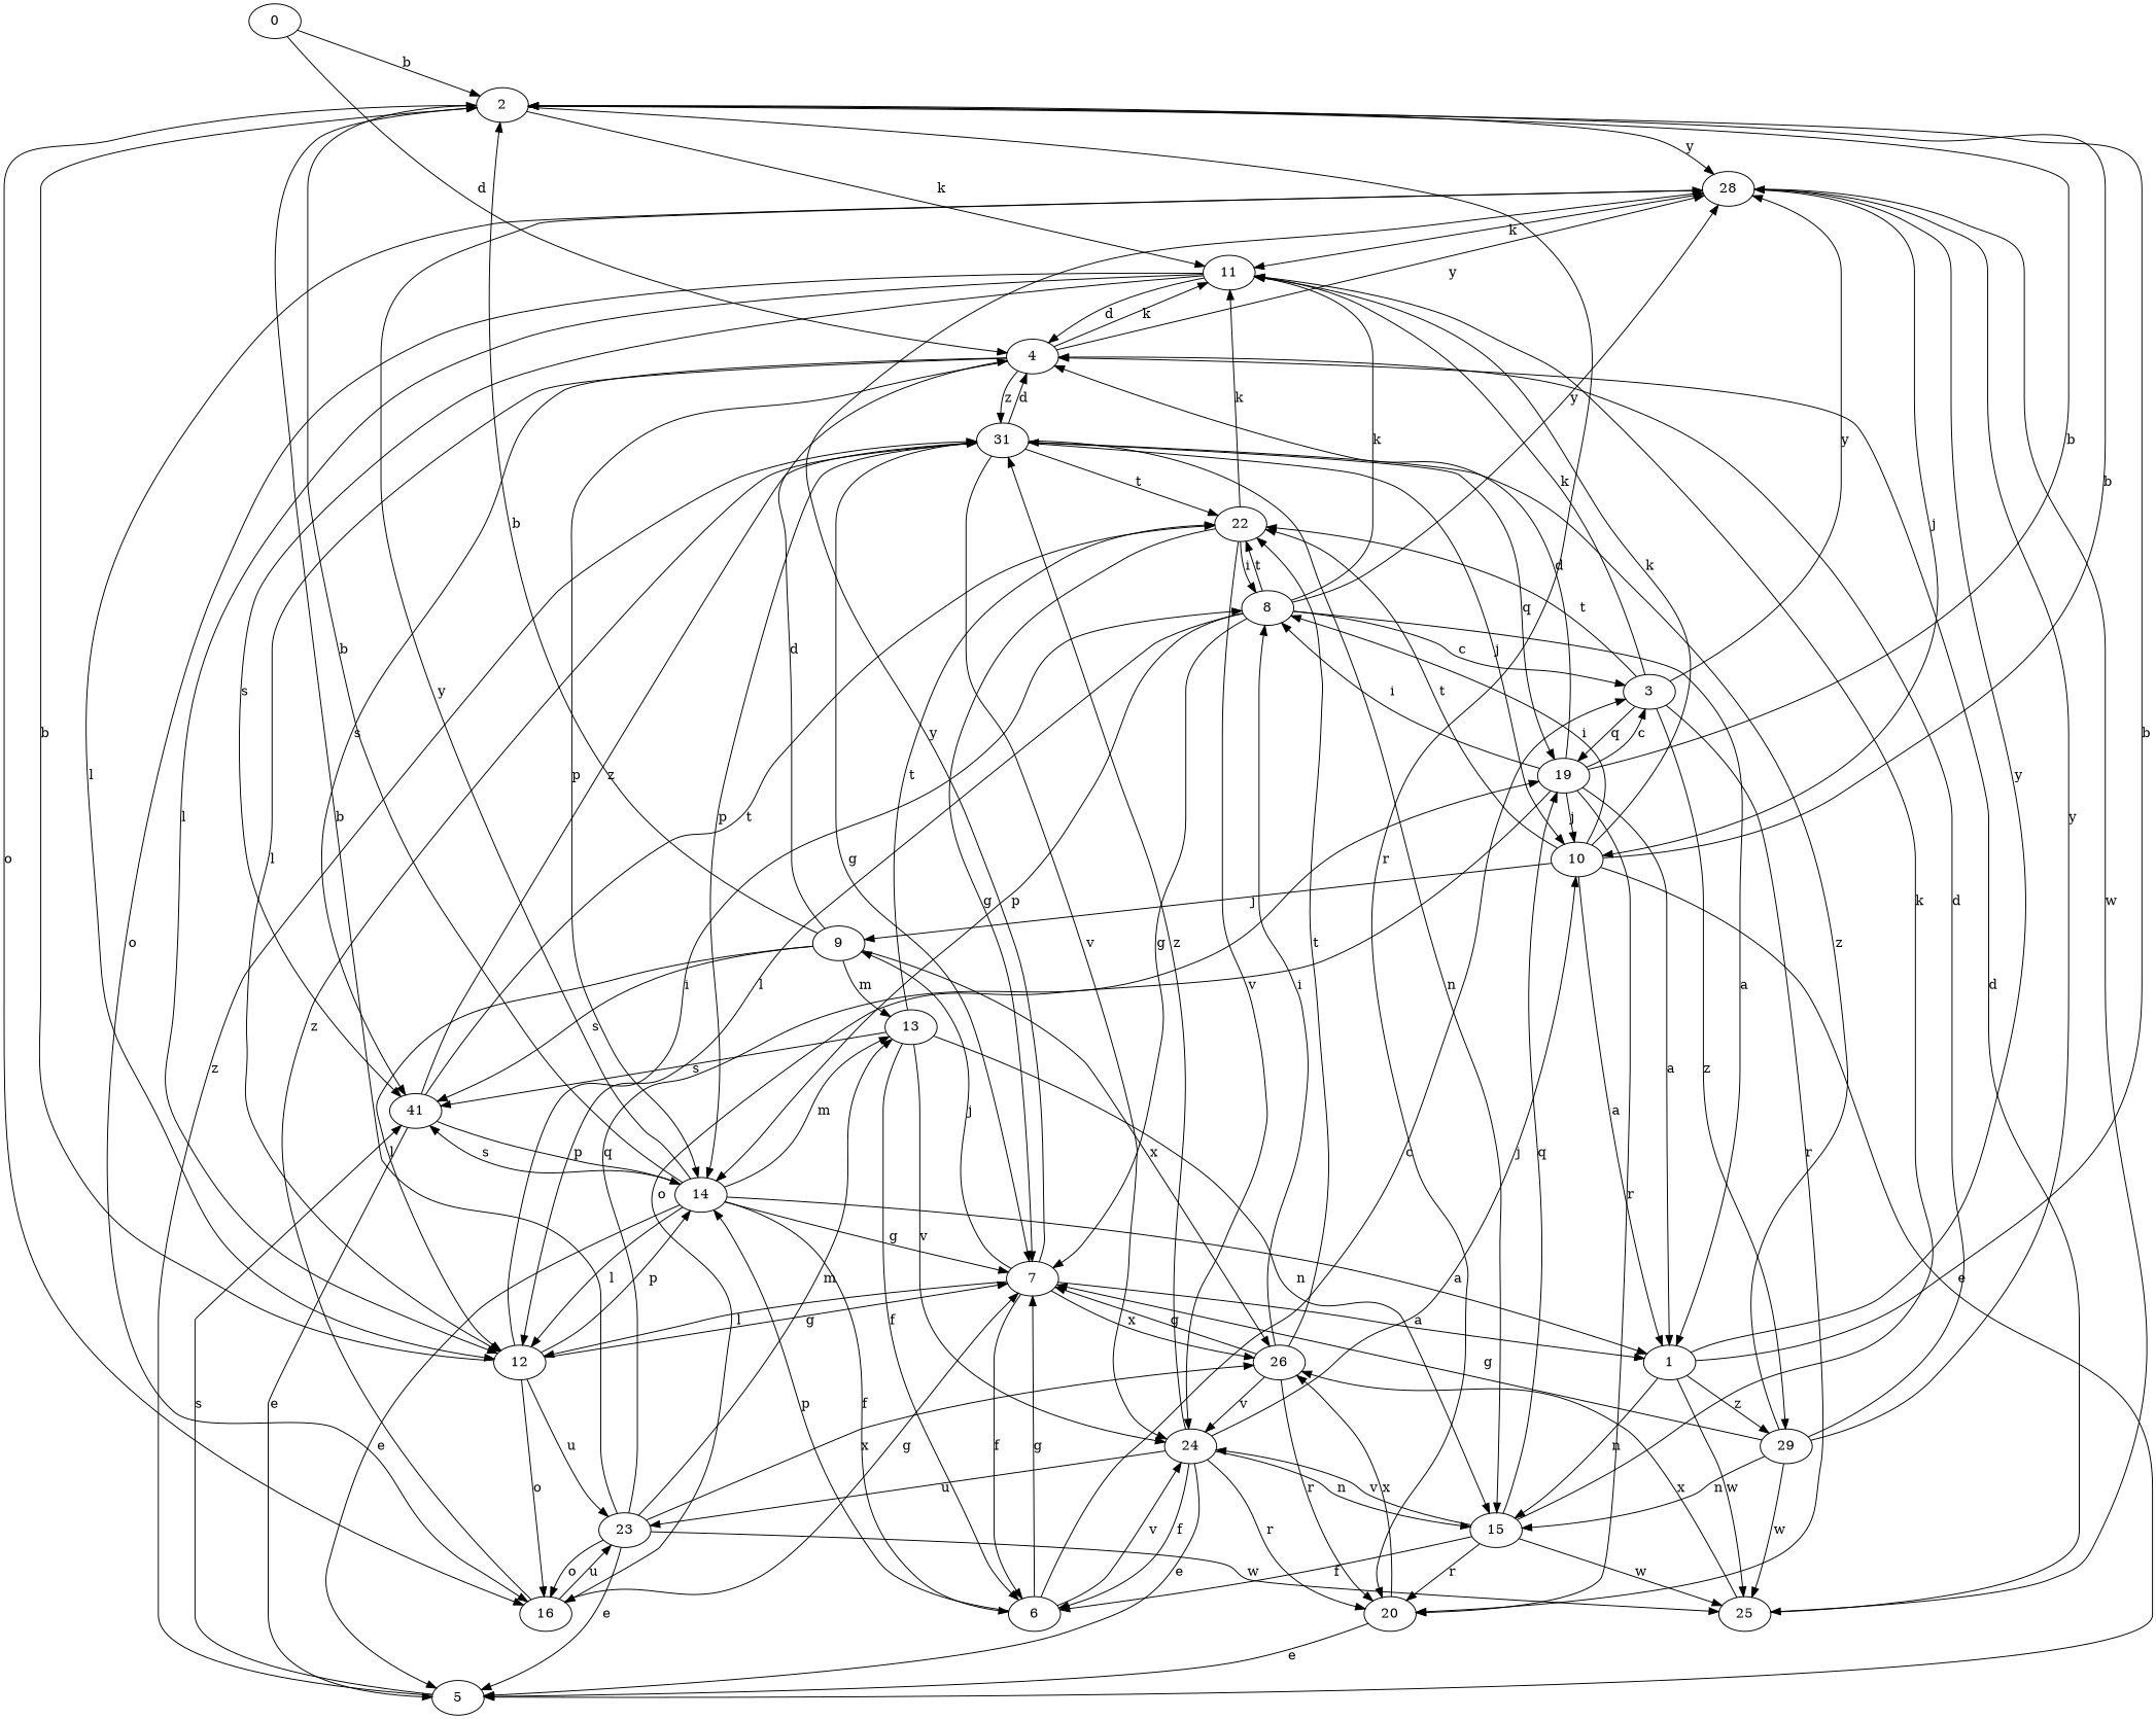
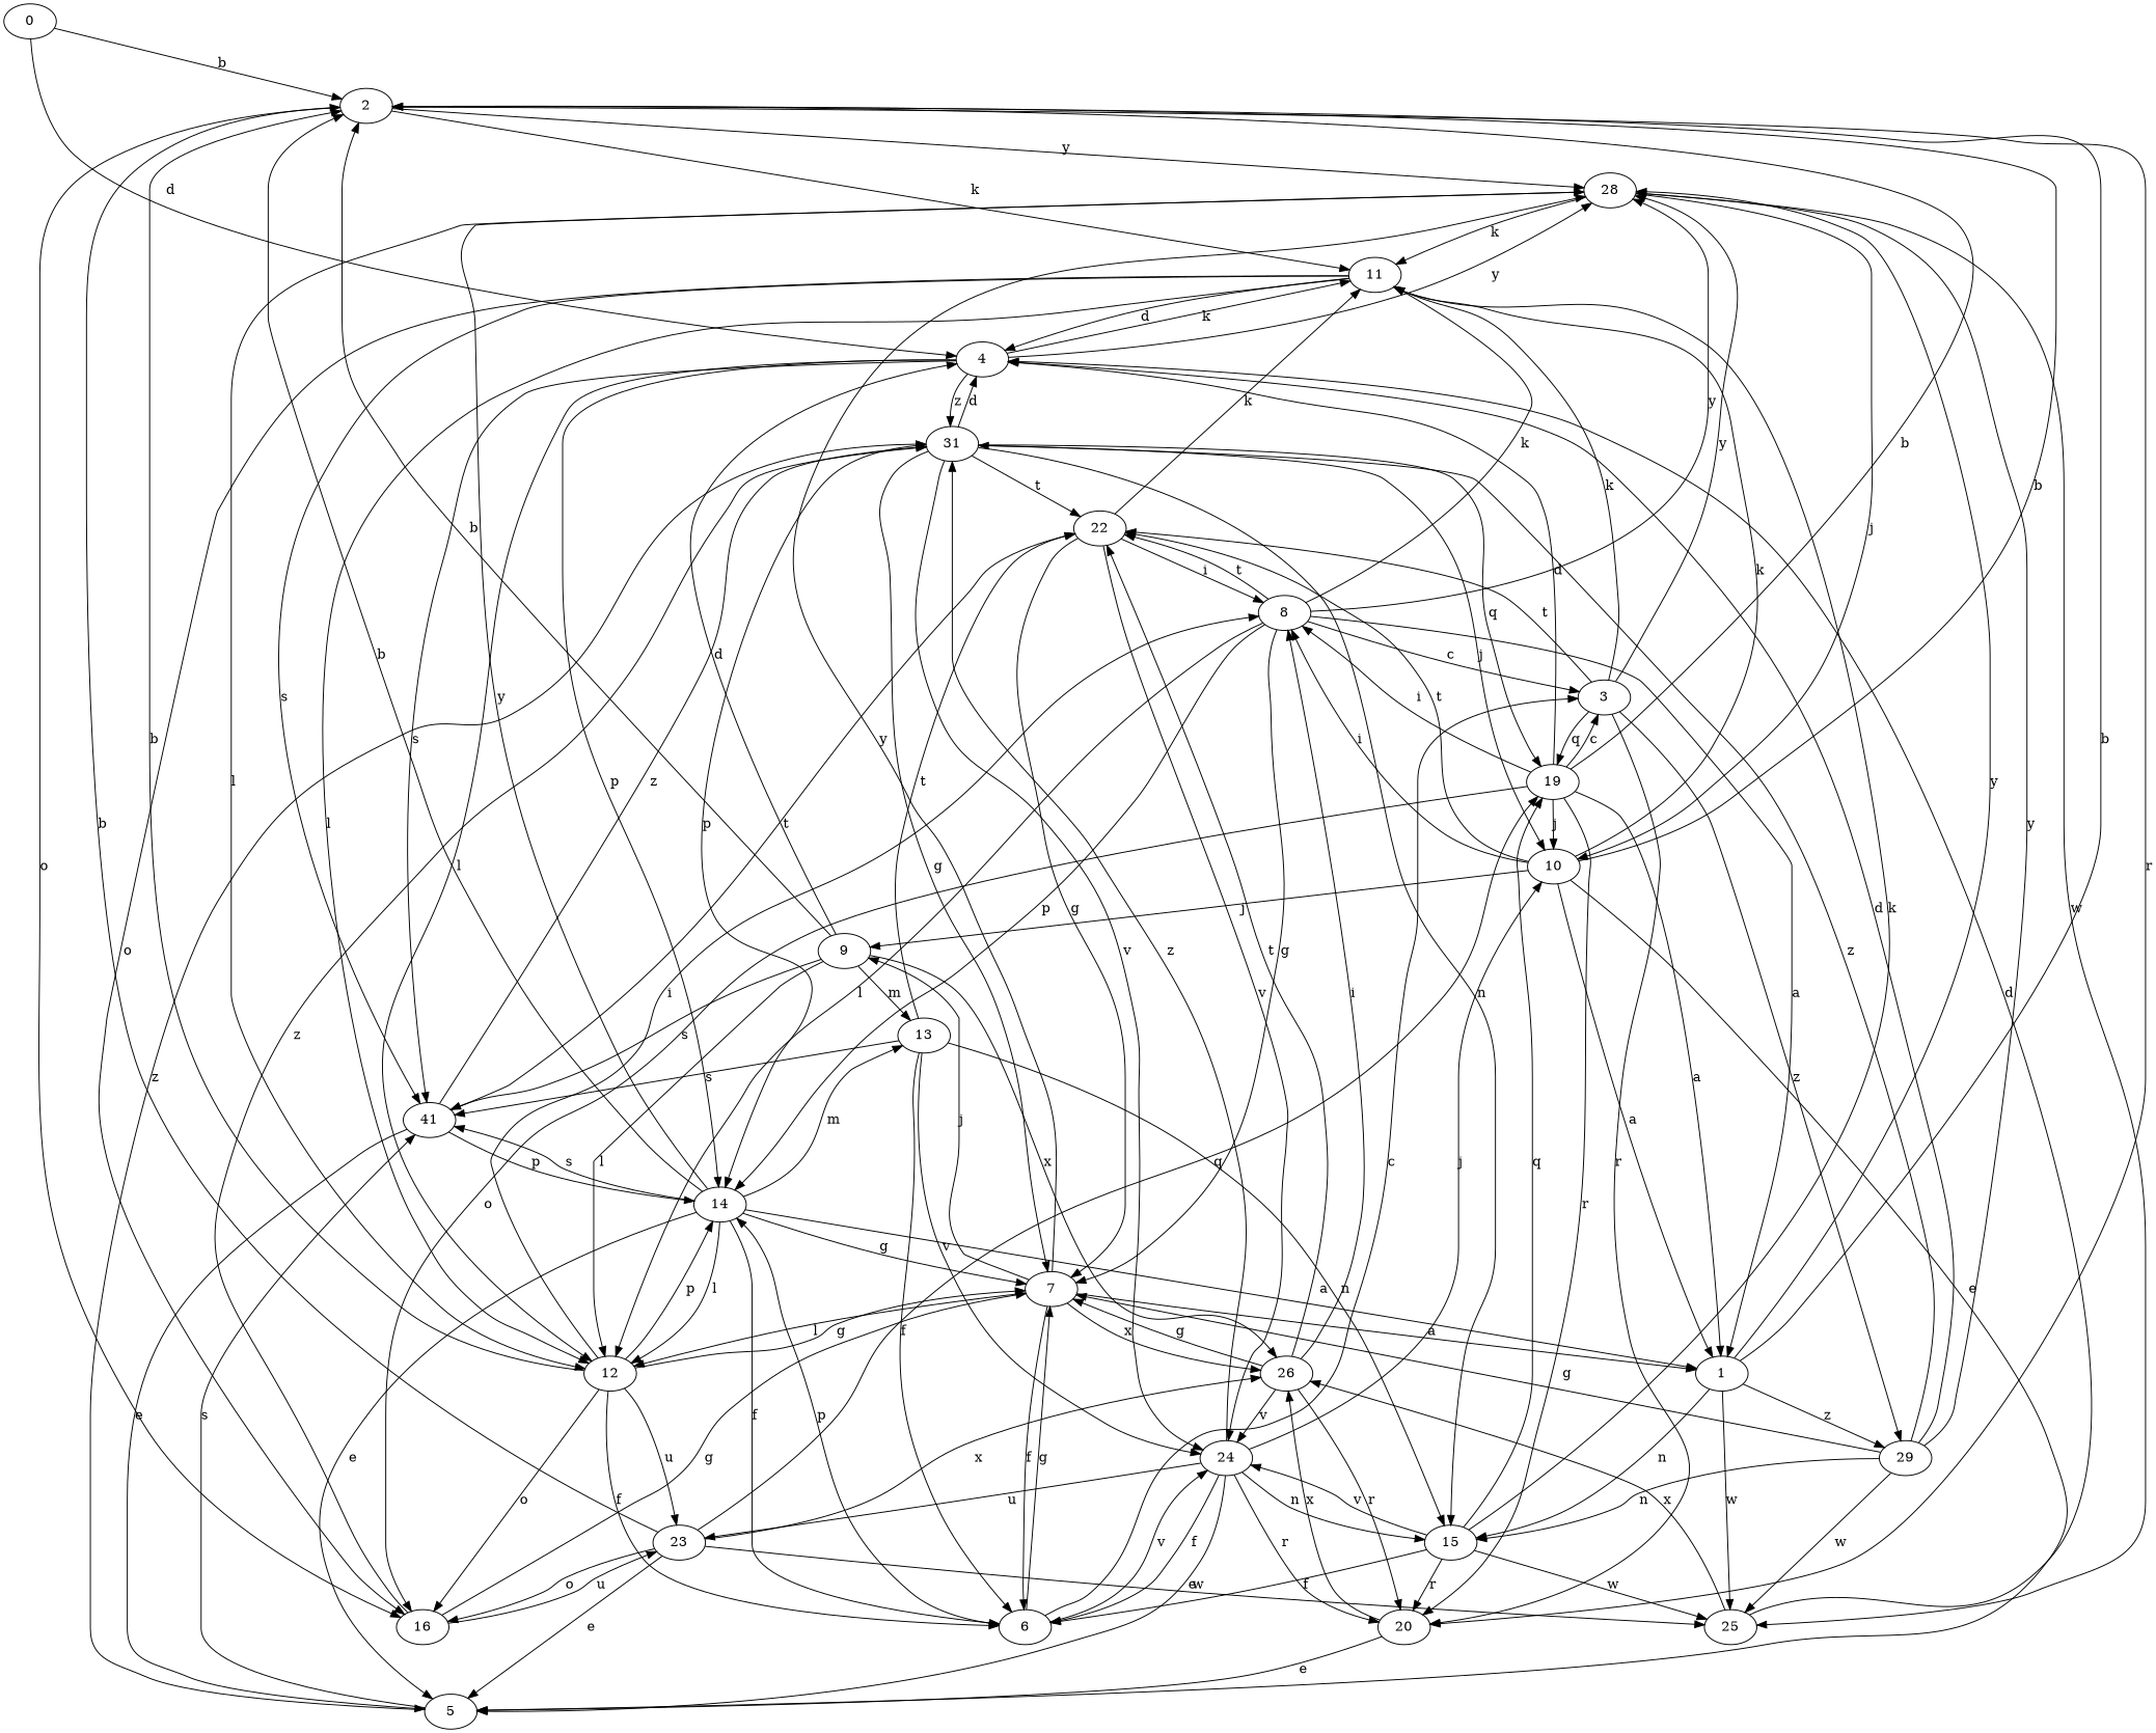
  strict digraph {
    0
    2
    4
    28
    11
    16
    20
    12
    n9 [label=14]
    n10 [label=41]
    31
    1
    15
    25
    29
    19
    6
    24
    26
    10
    7
    23
    5
    3
    22
    8
    13
    9
    0 -> 2 [label=b]
    0 -> 4 [label=d]
    2 -> 28 [label=y]
    2 -> 11 [label=k]
    2 -> 16 [label=o]
    2 -> 20 [label=r]
    4 -> 28 [label=y]
    4 -> 11 [label=k]
    4 -> 12 [label=l]
    4 -> n9 [label=p]
    4 -> n10 [label=s]
    4 -> 31 [label=z]
    28 -> 11 [label=k]
    28 -> 12 [label=l]
    28 -> 25 [label=w]
    28 -> 10 [label=j]
    11 -> 4 [label=d]
    11 -> 16 [label=o]
    11 -> 12 [label=l]
    11 -> n10 [label=s]
    16 -> 31 [label=z]
    16 -> 7 [label=g]
    16 -> 23 [label=u]
    20 -> 26 [label=x]
    20 -> 5 [label=e]
    12 -> 2 [label=b]
    12 -> 16 [label=o]
    12 -> n9 [label=p]
+   12 -> 6 [label=f]
    12 -> 7 [label=g]
    12 -> 23 [label=u]
    12 -> 8 [label=i]
    n9 -> 2 [label=b]
    n9 -> 28 [label=y]
    n9 -> 12 [label=l]
    n9 -> n10 [label=s]
    n9 -> 1 [label=a]
    n9 -> 6 [label=f]
    n9 -> 7 [label=g]
    n9 -> 5 [label=e]
    n9 -> 13 [label=m]
    n10 -> n9 [label=p]
    n10 -> 31 [label=z]
    n10 -> 5 [label=e]
    n10 -> 22 [label=t]
    31 -> 4 [label=d]
    31 -> n9 [label=p]
    31 -> 15 [label=n]
    31 -> 19 [label=q]
    31 -> 24 [label=v]
    31 -> 10 [label=j]
    31 -> 7 [label=g]
    31 -> 22 [label=t]
    1 -> 2 [label=b]
    1 -> 28 [label=y]
    1 -> 15 [label=n]
    1 -> 25 [label=w]
    1 -> 29 [label=z]
    15 -> 11 [label=k]
    15 -> 20 [label=r]
    15 -> 25 [label=w]
    15 -> 19 [label=q]
    15 -> 6 [label=f]
    15 -> 24 [label=v]
    25 -> 4 [label=d]
    25 -> 26 [label=x]
    29 -> 4 [label=d]
    29 -> 28 [label=y]
    29 -> 31 [label=z]
    29 -> 15 [label=n]
    29 -> 25 [label=w]
    29 -> 7 [label=g]
    19 -> 2 [label=b]
    19 -> 4 [label=d]
    19 -> 16 [label=o]
    19 -> 20 [label=r]
    19 -> 1 [label=a]
    19 -> 10 [label=j]
    19 -> 3 [label=c]
    19 -> 8 [label=i]
    6 -> n9 [label=p]
    6 -> 24 [label=v]
    6 -> 7 [label=g]
    6 -> 3 [label=c]
    24 -> 20 [label=r]
    24 -> 31 [label=z]
    24 -> 15 [label=n]
    24 -> 6 [label=f]
    24 -> 10 [label=j]
    24 -> 23 [label=u]
    24 -> 5 [label=e]
    26 -> 20 [label=r]
    26 -> 24 [label=v]
    26 -> 7 [label=g]
    26 -> 22 [label=t]
    26 -> 8 [label=i]
    10 -> 2 [label=b]
    10 -> 11 [label=k]
    10 -> 1 [label=a]
    10 -> 5 [label=e]
    10 -> 22 [label=t]
    10 -> 8 [label=i]
    10 -> 9 [label=j]
    7 -> 28 [label=y]
    7 -> 12 [label=l]
    7 -> 1 [label=a]
    7 -> 6 [label=f]
    7 -> 26 [label=x]
    7 -> 9 [label=j]
    23 -> 2 [label=b]
    23 -> 16 [label=o]
    23 -> 25 [label=w]
    23 -> 19 [label=q]
    23 -> 26 [label=x]
    23 -> 5 [label=e]
-   23 -> 13 [label=m]
    5 -> n10 [label=s]
    5 -> 31 [label=z]
    3 -> 28 [label=y]
    3 -> 11 [label=k]
    3 -> 20 [label=r]
    3 -> 29 [label=z]
    3 -> 19 [label=q]
    3 -> 22 [label=t]
    22 -> 11 [label=k]
    22 -> 24 [label=v]
    22 -> 7 [label=g]
    22 -> 8 [label=i]
    8 -> 28 [label=y]
    8 -> 11 [label=k]
    8 -> 12 [label=l]
    8 -> n9 [label=p]
    8 -> 1 [label=a]
    8 -> 7 [label=g]
    8 -> 3 [label=c]
    8 -> 22 [label=t]
    13 -> n10 [label=s]
    13 -> 15 [label=n]
    13 -> 6 [label=f]
    13 -> 24 [label=v]
    13 -> 22 [label=t]
    9 -> 2 [label=b]
    9 -> 4 [label=d]
    9 -> 12 [label=l]
    9 -> n10 [label=s]
    9 -> 26 [label=x]
    9 -> 13 [label=m]
  }
